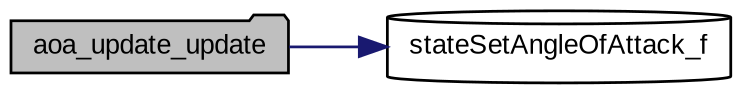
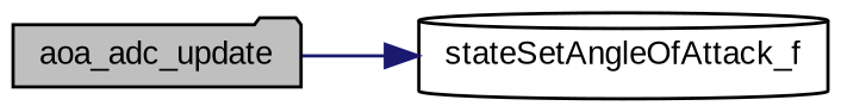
  digraph {
    rankdir=LR
    fontname="Liberation Sans"
    node [color=black fontname="Liberation Sans" fontsize=10 style=filled]
-   n1 [fillcolor=grey75 fontcolor=black height=0.2 label=aoa_update_update shape=folder width=0.4]
+   n1 [fillcolor=grey75 fontcolor=black height=0.2 label=aoa_adc_update shape=folder width=0.4]
    n2 [fillcolor=white height=0.2 label=stateSetAngleOfAttack_f shape=cylinder width=0.4]
    n1 -> n2 [color=midnightblue fontname="Liberation Sans" fontsize=10 labelfontname=FreeSans labelfontsize=10 style=solid]
  }
